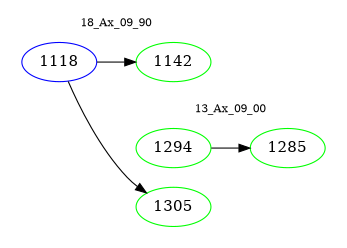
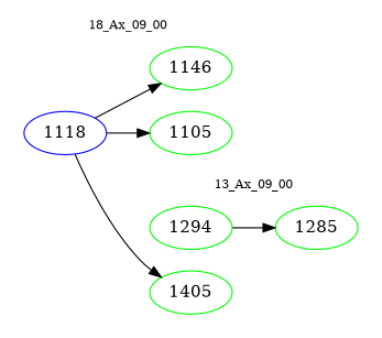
  digraph {
    rankdir=LR
    node [color=green]
    edge [color=black]
    n1 [color=blue label=1118]
-   n3 [label=1142]
+   n2 [label=1105]
+   n3 [label=1146]
    n4 [label=1294]
    n5 [label=1285]
-   n6 [label=1305]
+   n6 [label=1405]
    subgraph cluster_1 {
      color=white
      fontsize=10
-     label="18_Ax_09_90"
+     label="18_Ax_09_00"
      n1
+     n2
      n3
    }
    subgraph cluster_2 {
      color=white
      fontsize=10
      label="13_Ax_09_00"
      n4
      n5
      n6
    }
+   n1 -> n2
    n1 -> n3
    n1 -> n6
    n4 -> n5
  }
